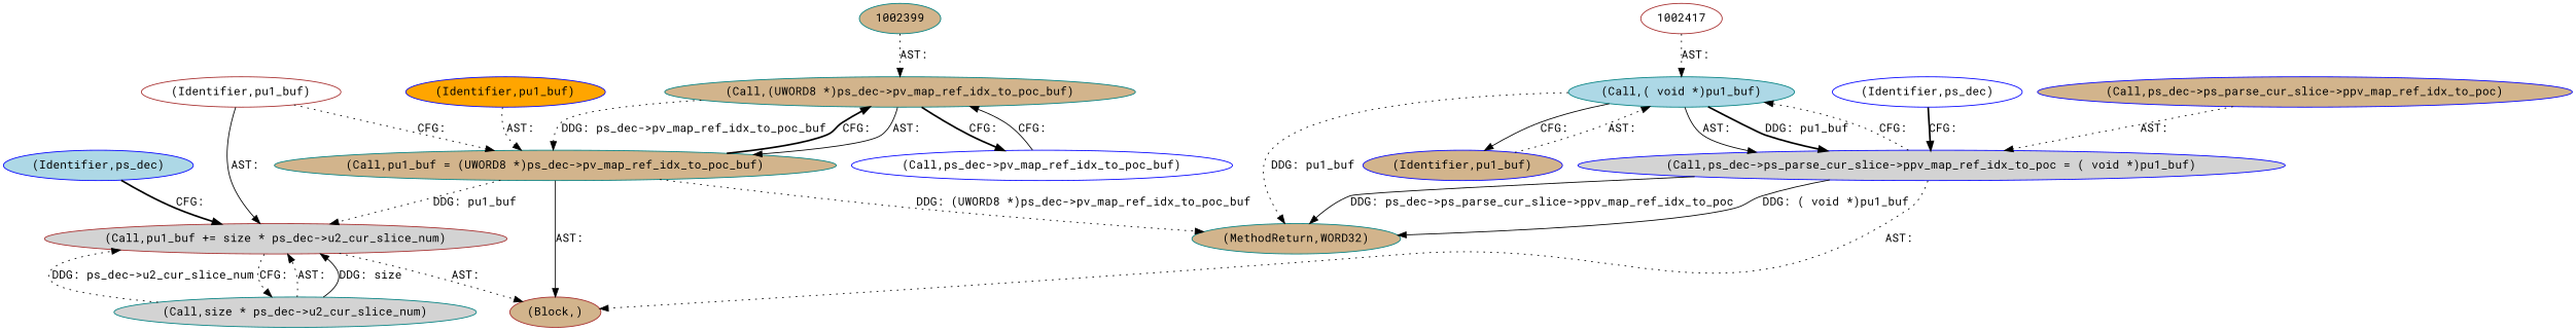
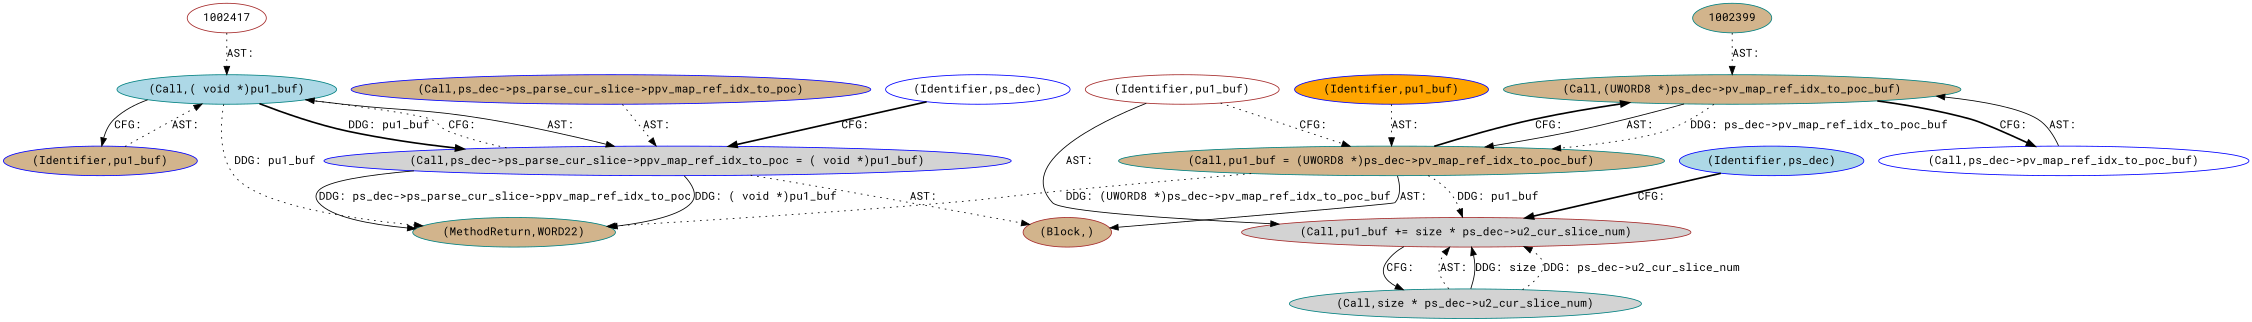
  digraph {
    fontname="Roboto Mono"
    node [color=blue fillcolor=tan fontname="Roboto Mono" style=filled]
    edge [fontname="Roboto Mono" style=dotted]
    n1 [color=teal label="(Call,(UWORD8 *)ps_dec->pv_map_ref_idx_to_poc_buf)"]
    n2 [color=teal label="(Call,pu1_buf = (UWORD8 *)ps_dec->pv_map_ref_idx_to_poc_buf)"]
    n3 [fillcolor=white label="(Call,ps_dec->pv_map_ref_idx_to_poc_buf)"]
-   n4 [color=teal label="(MethodReturn,WORD32)"]
+   n4 [color=teal label="(MethodReturn,WORD22)"]
    n5 [color=brown fillcolor=lightgrey label="(Call,pu1_buf += size * ps_dec->u2_cur_slice_num)"]
    n6 [color=brown label="(Block,)"]
    n7 [color=teal fillcolor=lightgrey label="(Call,size * ps_dec->u2_cur_slice_num)"]
    n8 [color=teal fillcolor=lightblue label="(Call,( void *)pu1_buf)"]
    n9 [fillcolor=lightgrey label="(Call,ps_dec->ps_parse_cur_slice->ppv_map_ref_idx_to_poc = ( void *)pu1_buf)"]
    n10 [label="(Identifier,pu1_buf)"]
    n11 [fillcolor=white label="(Identifier,ps_dec)"]
    n12 [fillcolor=orange label="(Identifier,pu1_buf)"]
    n13 [fillcolor=lightblue label="(Identifier,ps_dec)"]
    n14 [color=brown fillcolor=white label="(Identifier,pu1_buf)"]
    n15 [label="(Call,ps_dec->ps_parse_cur_slice->ppv_map_ref_idx_to_poc)"]
    1002399 [color=teal]
    1002417 [color=brown fillcolor=white]
    n1 -> n2 [label="AST: " style=solid]
    n1 -> n2 [label="DDG: ps_dec->pv_map_ref_idx_to_poc_buf"]
    n1 -> n3 [label="CFG: " style=bold]
    n2 -> n1 [label="CFG: " style=bold]
    n2 -> n4 [label="DDG: (UWORD8 *)ps_dec->pv_map_ref_idx_to_poc_buf"]
    n2 -> n5 [label="DDG: pu1_buf"]
    n2 -> n6 [label="AST: " style=solid]
-   n3 -> n1 [label="CFG: " style=solid]
-   n5 -> n6 [label="AST: "]
-   n5 -> n7 [label="CFG: "]
+   n3 -> n1 [label="AST: " style=solid]
+   n5 -> n7 [label="CFG: " style=solid]
    n7 -> n5 [label="AST: "]
    n7 -> n5 [label="DDG: size" style=solid]
    n7 -> n5 [label="DDG: ps_dec->u2_cur_slice_num"]
    n8 -> n4 [label="DDG: pu1_buf"]
    n8 -> n9 [label="AST: " style=solid]
    n8 -> n9 [label="DDG: pu1_buf" style=bold]
    n8 -> n10 [label="CFG: " style=solid]
    n9 -> n4 [label="DDG: ps_dec->ps_parse_cur_slice->ppv_map_ref_idx_to_poc" style=solid]
    n9 -> n4 [label="DDG: ( void *)pu1_buf" style=solid]
    n9 -> n6 [label="AST: "]
    n9 -> n8 [label="CFG: "]
    n10 -> n8 [label="AST: "]
    n11 -> n9 [label="CFG: " style=bold]
    n12 -> n2 [label="AST: "]
    n13 -> n5 [label="CFG: " style=bold]
    n14 -> n2 [label="CFG: "]
    n14 -> n5 [label="AST: " style=solid]
    n15 -> n9 [label="AST: "]
    1002399 -> n1 [label="AST: "]
    1002417 -> n8 [label="AST: "]
  }
